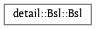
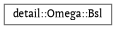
  digraph {
    rankdir=LR
    fontname="PT Serif"
-   n1 [color=grey40 fillcolor=white fontname="PT Serif" fontsize=10 height=0.2 label="detail::Bsl::Bsl" shape=box style=filled width=0.4]
+   n1 [color=grey40 fillcolor=white fontname="PT Serif" fontsize=10 height=0.2 label="detail::Omega::Bsl" shape=box style=filled width=0.4]
  }
